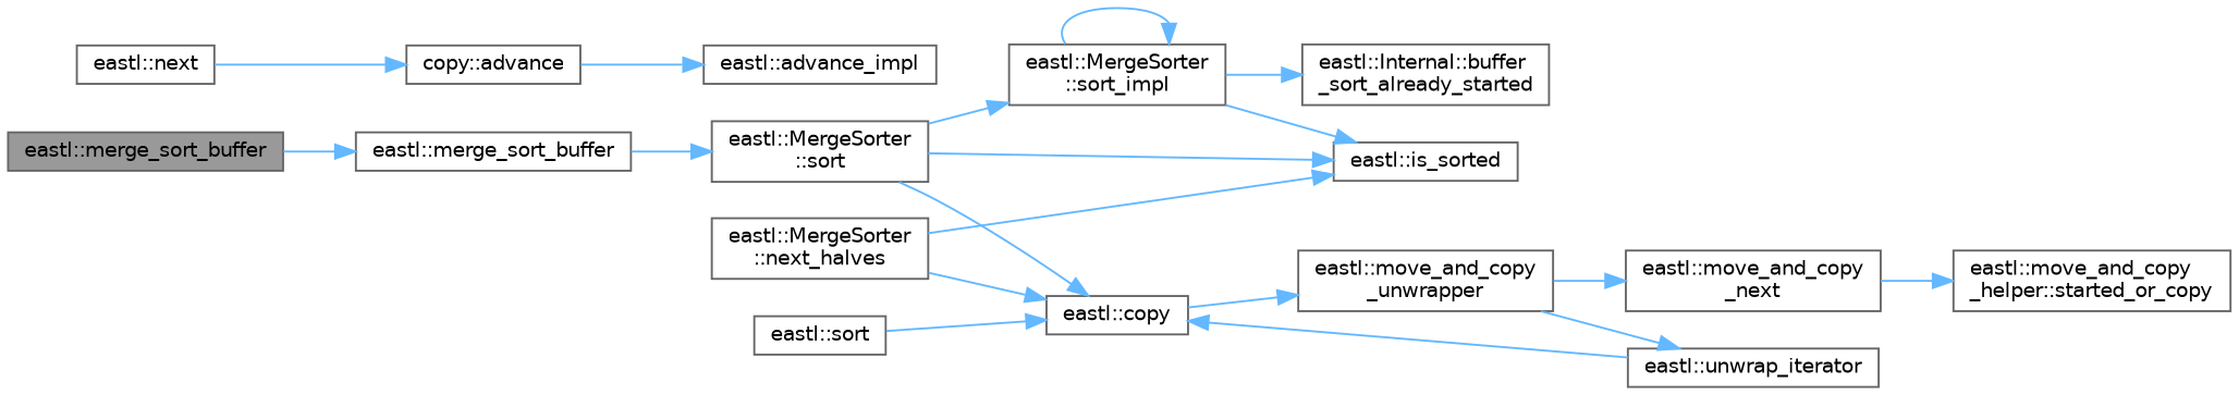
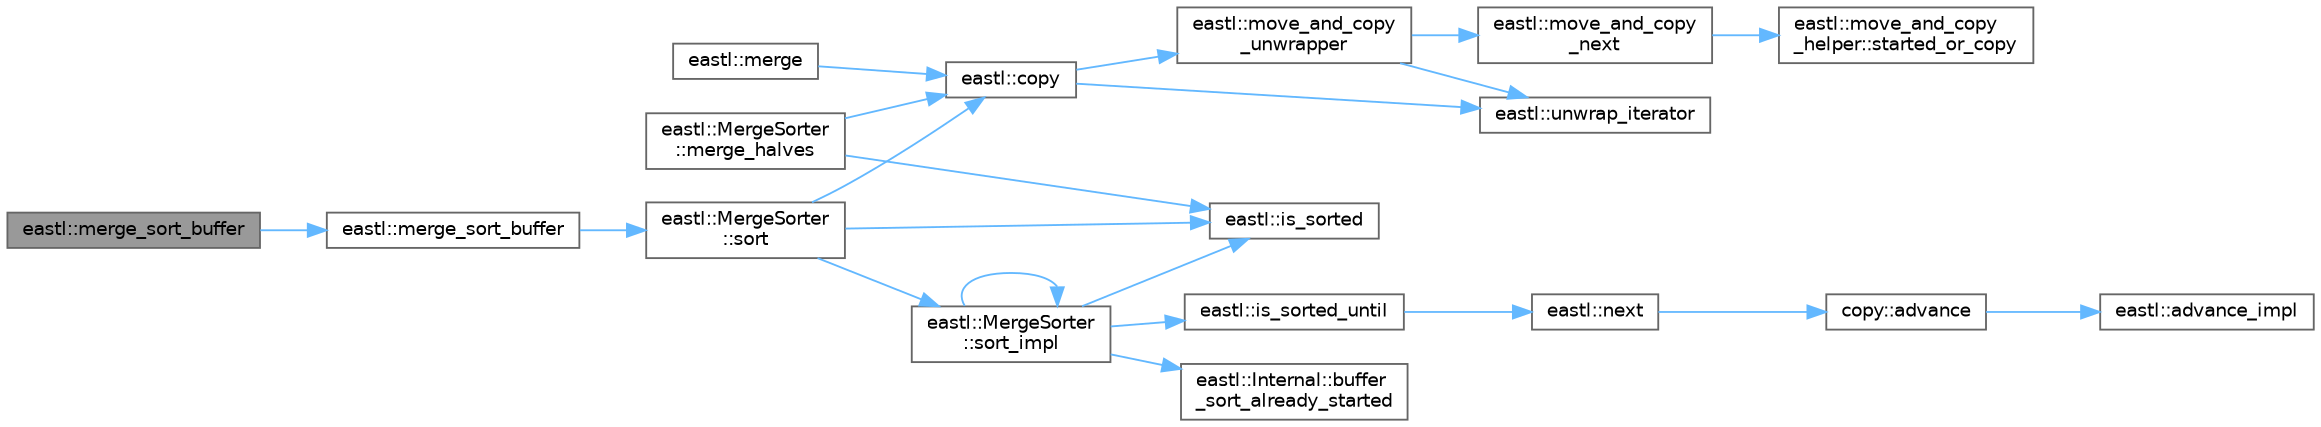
  digraph {
    rankdir=LR
    node [color=grey40 fillcolor=white fontname=Helvetica fontsize=10 shape=box style=filled]
    edge [color=steelblue1 fontname=Helvetica fontsize=10 labelfontname=Helvetica labelfontsize=10 style=solid]
    n1 [color=gray40 fillcolor=grey60 fontcolor=black height=0.2 label="eastl::merge_sort_buffer" width=0.4]
    n2 [height=0.2 label="eastl::merge_sort_buffer" width=0.4]
    n3 [height=0.2 label="eastl::MergeSorter\l::sort" width=0.4]
    n4 [height=0.2 label="eastl::copy" width=0.4]
    n5 [height=0.2 label="eastl::is_sorted" width=0.4]
    n6 [height=0.2 label="eastl::MergeSorter\l::sort_impl" width=0.4]
    n7 [height=0.2 label="eastl::move_and_copy\l_unwrapper" width=0.4]
    n8 [height=0.2 label="eastl::unwrap_iterator" width=0.4]
    n9 [height=0.2 label="eastl::Internal::buffer\l_sort_already_started" width=0.4]
+   n10 [height=0.2 label="eastl::is_sorted_until" width=0.4]
    n11 [height=0.2 label="eastl::move_and_copy\l_next" width=0.4]
    n12 [height=0.2 label="eastl::move_and_copy\l_helper::started_or_copy" width=0.4]
    n13 [height=0.2 label="eastl::next" width=0.4]
-   n14 [height=0.2 label="eastl::MergeSorter\l::next_halves" width=0.4]
+   n14 [height=0.2 label="eastl::MergeSorter\l::merge_halves" width=0.4]
    n15 [height=0.2 label="copy::advance" width=0.4]
    n16 [height=0.2 label="eastl::advance_impl" width=0.4]
-   n17 [height=0.2 label="eastl::sort" width=0.4]
+   n17 [height=0.2 label="eastl::merge" width=0.4]
    n1 -> n2
    n2 -> n3
    n3 -> n4
    n3 -> n5
    n3 -> n6
    n4 -> n7
-   n8 -> n4
+   n4 -> n8
    n6 -> n5
    n6 -> n6
    n6 -> n9
+   n6 -> n10
    n7 -> n8
    n7 -> n11
+   n10 -> n13
    n11 -> n12
    n13 -> n15
    n14 -> n4
    n14 -> n5
    n15 -> n16
    n17 -> n4
  }
